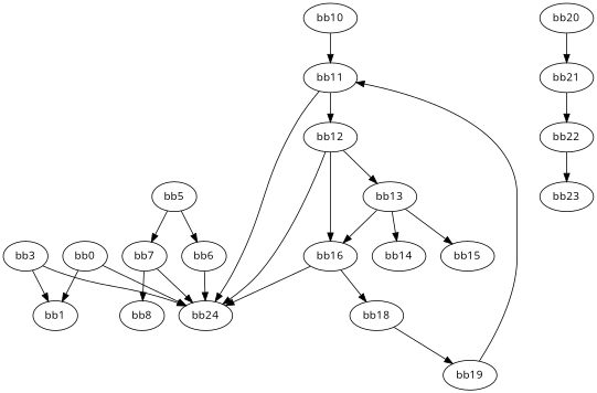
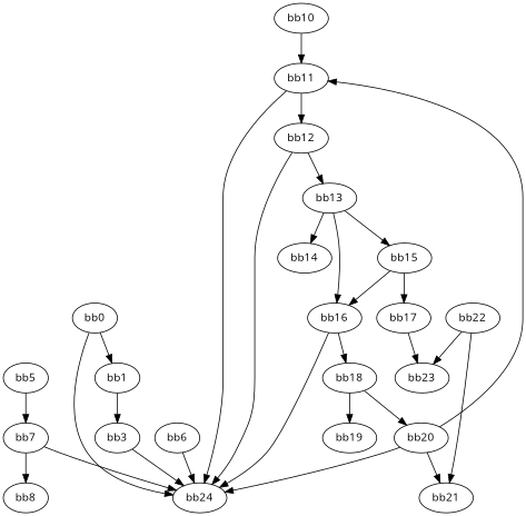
  digraph {
    fontname="Open Sans"
    node [fontname="Open Sans"]
    edge [fontname="Open Sans"]
    n1 [label="bb0\l"]
    n2 [label="bb1\l"]
    n3 [label="bb24\l"]
    n4 [label="bb3\l"]
    n5 [label="bb5\l"]
    n6 [label="bb6\l"]
    n7 [label="bb7\l"]
    n8 [label="bb22\l"]
    n9 [label="bb23\l"]
    n10 [label="bb8\l"]
    n11 [label="bb10\l"]
    n12 [label="bb11\l"]
    n13 [label="bb12\l"]
    n14 [label="bb13\l"]
    n15 [label="bb14\l"]
    n16 [label="bb15\l"]
    n17 [label="bb16\l"]
+   n18 [label="bb17\l"]
    n19 [label="bb18\l"]
    n20 [label="bb19\l"]
    n21 [label="bb20\l"]
    n22 [label="bb21\l"]
    n1 -> n2
    n1 -> n3
-   n4 -> n2
+   n2 -> n4
    n4 -> n3
-   n5 -> n6
    n5 -> n7
    n6 -> n3
    n7 -> n3
    n7 -> n10
    n8 -> n9
    n11 -> n12
    n12 -> n3
    n12 -> n13
    n13 -> n3
    n13 -> n14
    n14 -> n15
    n14 -> n16
    n14 -> n17
-   n13 -> n17
+   n16 -> n17
+   n16 -> n18
    n17 -> n3
    n17 -> n19
+   n18 -> n9
    n19 -> n20
-   n20 -> n12
+   n19 -> n21
+   n21 -> n12
+   n21 -> n3
    n21 -> n22
-   n22 -> n8
+   n8 -> n22
  }
